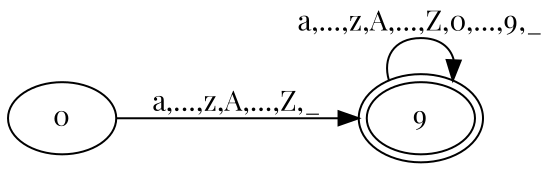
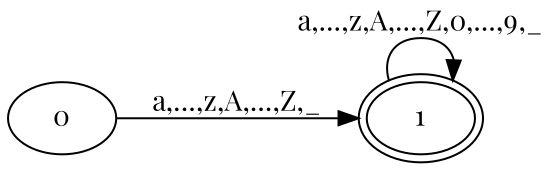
  digraph {
    ordering=out
    rankdir=LR
    fontname="Playfair Display"
    node [fontname="Playfair Display"]
    edge [fontname="Playfair Display"]
    n1 [label=0]
-   n2 [label=9 peripheries=2]
+   n2 [label=1 peripheries=2]
    n1 -> n2 [label="a,...,z,A,...,Z,_"]
    n2 -> n2 [label="a,...,z,A,...,Z,0,...,9,_"]
  }
